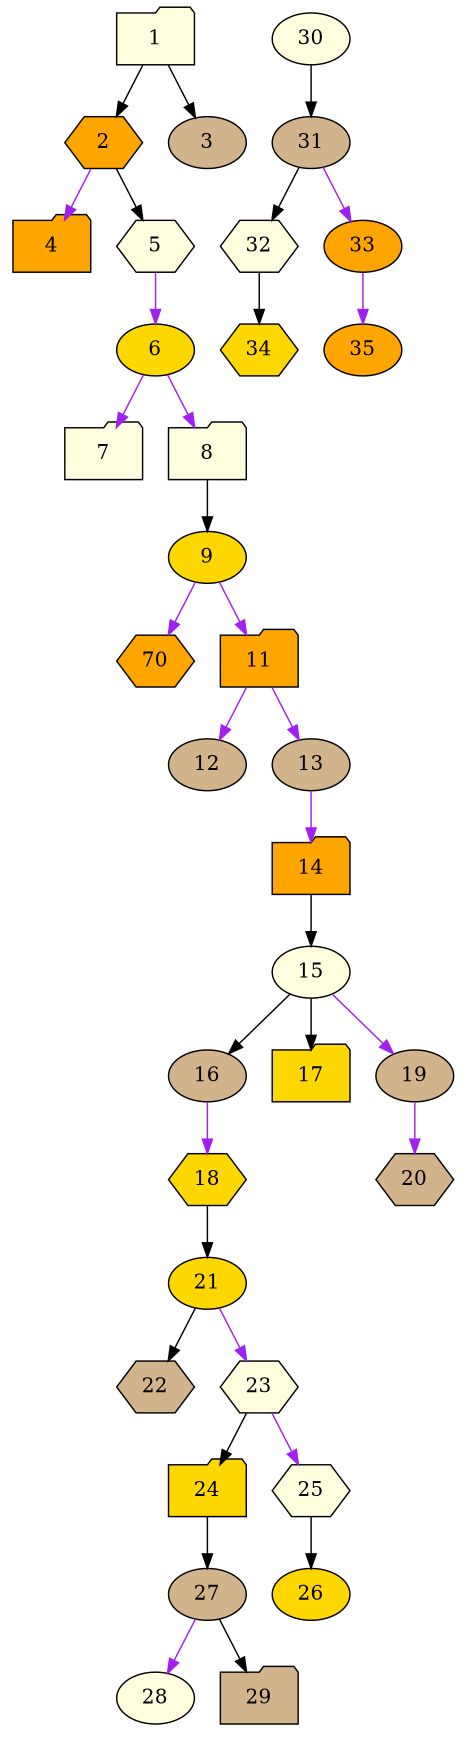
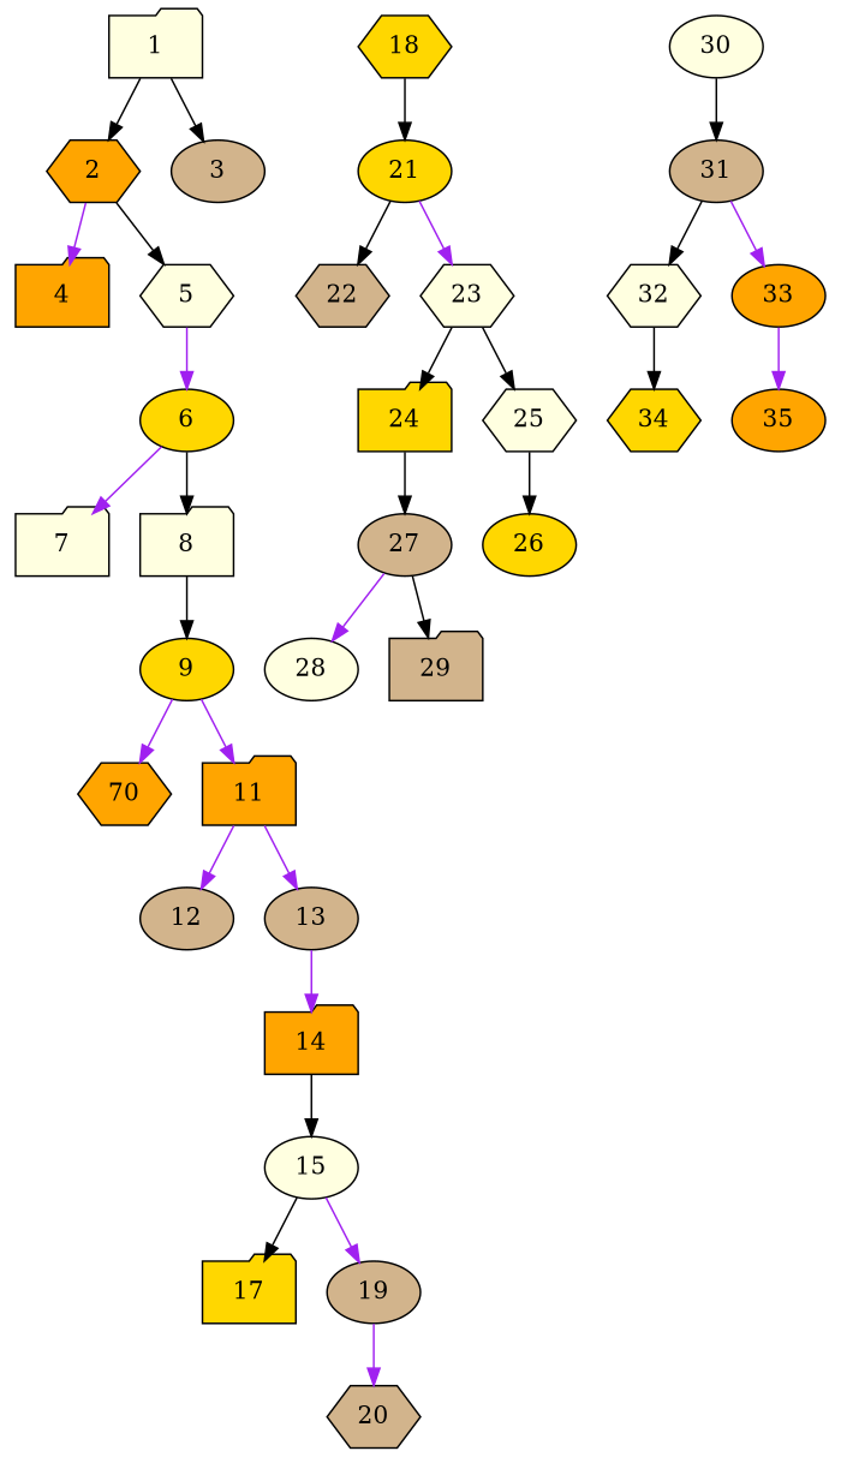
  digraph {
    node [alpha=0.07 fillcolor=lightyellow shape=ellipse style=filled]
    edge [color=black]
    1 [alpha=0.15 expect_size=19751936 shape=folder]
    2 [alpha=0.15 expect_size=47982592 fillcolor=orange shape=hexagon]
    3 [alpha=0.09 expect_size=46018560 fillcolor=tan]
    4 [alpha=0.05 expect_size=9542656 fillcolor=orange shape=folder]
    5 [alpha=0.01 expect_size=33504256 shape=hexagon]
    6 [alpha=0.13 expect_size=6907904 fillcolor=gold]
    7 [alpha=0.09 expect_size=19805184 shape=folder]
    8 [alpha=0.00 expect_size=45961216 shape=folder]
    9 [alpha=0.14 expect_size=38446080 fillcolor=gold]
    n10 [alpha=0.06 expect_size=7371776 fillcolor=orange label=70 shape=hexagon]
    11 [alpha=0.16 expect_size=52336640 fillcolor=orange shape=folder]
    12 [expect_size=41644032 fillcolor=tan]
    13 [alpha=0.10 expect_size=30220288 fillcolor=tan]
    14 [alpha=0.01 expect_size=50779136 fillcolor=orange shape=folder]
    15 [alpha=0.17 expect_size=14572544]
-   16 [alpha=0.08 expect_size=15762432 fillcolor=tan]
    17 [expect_size=46492672 fillcolor=gold shape=folder]
    19 [alpha=0.16 expect_size=22165504 fillcolor=tan]
    18 [alpha=0.03 expect_size=21192704 fillcolor=gold shape=hexagon]
    21 [alpha=0.01 expect_size=22236160 fillcolor=gold]
    20 [alpha=0.15 expect_size=7246848 fillcolor=tan shape=hexagon]
    22 [alpha=0.04 expect_size=12318720 fillcolor=tan shape=hexagon]
    23 [alpha=0.05 expect_size=28112896 shape=hexagon]
    24 [alpha=0.08 expect_size=51621888 fillcolor=gold shape=folder]
    25 [alpha=0.02 expect_size=6871040 shape=hexagon]
    27 [alpha=0.19 expect_size=18578432 fillcolor=tan]
    26 [alpha=0.18 expect_size=46327808 fillcolor=gold]
    28 [alpha=0.18 expect_size=35755008]
    29 [alpha=0.11 expect_size=42258432 fillcolor=tan shape=folder]
    30 [alpha=0.04 expect_size=33403904]
    31 [alpha=0.18 expect_size=22738944 fillcolor=tan]
    32 [expect_size=24775680 shape=hexagon]
    33 [expect_size=35065856 fillcolor=orange]
    34 [alpha=0.06 expect_size=47201280 fillcolor=gold shape=hexagon]
    35 [alpha=0.09 expect_size=18295808 fillcolor=orange]
    1 -> 2
    1 -> 3
    2 -> 4 [color=purple]
    2 -> 5
    5 -> 6 [color=purple]
    6 -> 7 [color=purple]
-   6 -> 8 [color=purple]
+   6 -> 8
    8 -> 9
    9 -> n10 [color=purple]
    9 -> 11 [color=purple]
    11 -> 12 [color=purple]
    11 -> 13 [color=purple]
    13 -> 14 [color=purple]
    14 -> 15
-   15 -> 16
    15 -> 17
    15 -> 19 [color=purple]
-   16 -> 18 [color=purple]
    19 -> 20 [color=purple]
    18 -> 21
    21 -> 22
    21 -> 23 [color=purple]
    23 -> 24
-   23 -> 25 [color=purple]
+   23 -> 25
    24 -> 27
    25 -> 26
    27 -> 28 [color=purple]
    27 -> 29
    30 -> 31
    31 -> 32
    31 -> 33 [color=purple]
    32 -> 34
    33 -> 35 [color=purple]
  }
